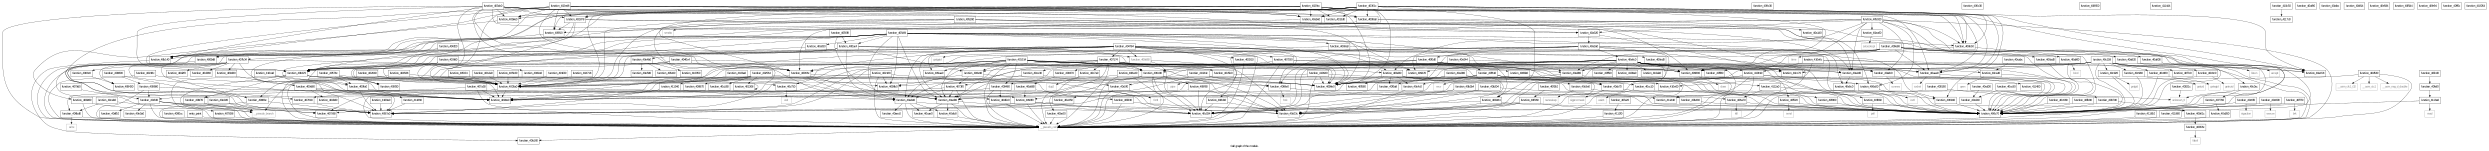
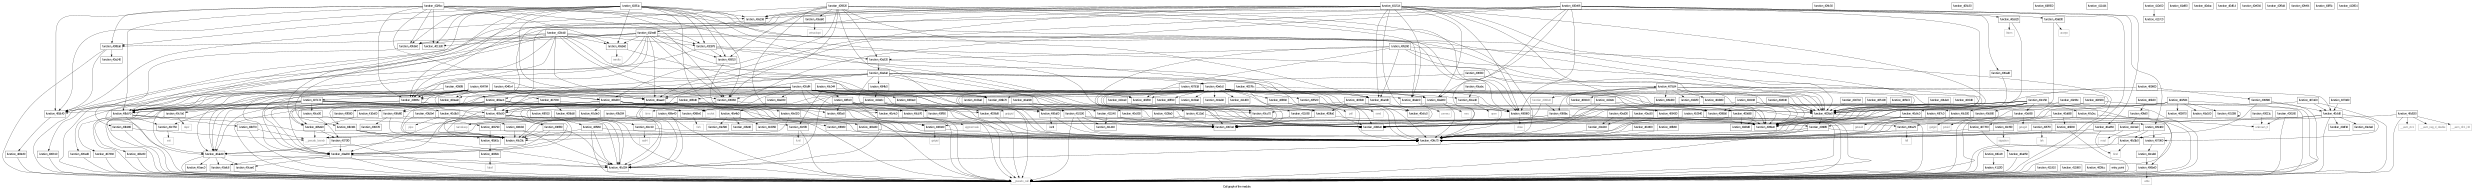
  digraph {
    fontname="Liberation Sans"
    label="Call graph of the module."
    node [fontname="Liberation Sans" shape=record]
    edge [fontname="Liberation Sans"]
    n1 [label="{function_4051f4}"]
    n2 [label="{function_4005a0}"]
    n3 [label="{function_4099e0}"]
    n4 [label="{function_406bd0}"]
    n5 [label="{function_4090f0}"]
    n6 [label="{function_4056f8}"]
    n7 [label="{function_40ad30}"]
    n8 [label="{function_400ac4}"]
    n9 [color=gray50 fontcolor=gray50 label="{__pseudo_call}"]
    n10 [label="{function_40c034}"]
    n11 [label="{function_40afc8}"]
    n12 [label="{function_40cae0}"]
    n13 [label="{function_4097a0}"]
    n14 [label="{function_40ab40}"]
    n15 [label="{function_406c90}"]
    n16 [label="{function_40b140}"]
    n17 [label="{function_4098e0}"]
    n18 [label="{function_4009d8}"]
    n19 [label="{function_406e90}"]
-   n20 [label="{function_408d60}" fontcolor=gray50]
+   n20 [label="{function_408d60}"]
    n21 [label="{function_409c30}"]
    n22 [label="{function_405260}"]
    n23 [label="{function_409f30}"]
    n24 [label="{function_40a2d0}"]
    n25 [label="{function_40a320}"]
    n26 [label="{function_40e5c0}"]
    n27 [label="{function_40a3a0}"]
    n28 [label="{function_40cc70}"]
    n29 [label="{function_406f20}"]
    n30 [label="{function_407b34}"]
    n31 [label="{function_407818}"]
    n32 [label="{function_409d30}"]
-   n33 [label="{function_4082e0}"]
+   n33 [label="{function_4082e0}" fontcolor=gray50]
    n34 [label="{function_4083c0}"]
    n35 [label="{function_408430}"]
    n36 [label="{function_4086bc}"]
    n37 [label="{function_40cfd0}"]
    n38 [label="{function_40d2f0}"]
    n39 [label="{function_40d380}"]
    n40 [label="{function_40d3d0}"]
    n41 [label="{function_409d80}"]
    n42 [label="{function_406c70}"]
    n43 [label="{function_409fa0}"]
    n44 [label="{function_40aec0}"]
    n45 [label="{function_409480}"]
    n46 [label="{function_407960}"]
    n47 [label="{function_40d1b0}"]
    n48 [label="{function_40ceb0}"]
    n49 [label="{function_407030}"]
    n50 [label="{function_406bb0}"]
    n51 [label="{function_408f60}"]
    n52 [label="{function_40c03c}"]
    n53 [label="{function_40cc10}"]
    n54 [label="{function_409600}"]
    n55 [label="{function_409680}"]
    n56 [label="{function_407174}"]
    n57 [label="{function_406880}"]
    n58 [label="{function_4068e0}"]
    n59 [label="{function_40bc60}"]
    n60 [label="{function_40c5b0}"]
    n61 [label="{function_40c750}"]
    n62 [label="{function_40c7a0}"]
    n63 [label="{function_40ce30}"]
    n64 [color=gray50 fontcolor=gray50 label="{close}"]
    n65 [color=gray50 fontcolor=gray50 label="{fork}"]
    n66 [color=gray50 fontcolor=gray50 label="{pipe}"]
    n67 [label="{function_40f860}"]
    n68 [color=gray50 fontcolor=gray50 label="{exit}"]
    n69 [color=gray50 fontcolor=gray50 label="{dup2}"]
    n70 [label="{function_4073f0}"]
    n71 [label="{function_40c5f0}"]
    n72 [color=gray50 fontcolor=gray50 label="{write}"]
    n73 [color=gray50 fontcolor=gray50 label="{__pseudo_branch}"]
    n74 [label="{function_40df10}"]
    n75 [label="{function_40e3a0}"]
    n76 [label="{function_40578c}"]
    n77 [label="{function_405920}"]
    n78 [label="{function_406a00}"]
    n79 [label="{function_406b50}"]
    n80 [label="{function_409f10}"]
    n81 [label="{function_40a158}"]
    n82 [label="{function_40a8c0}"]
    n83 [label="{function_40aa60}"]
    n84 [label="{function_40bd30}"]
-   n85 [color=gray50 fontcolor=gray50 label="{ioctl}"]
+   n85 [color=gray50 fontcolor=black label="{ioctl}"]
    n86 [color=gray50 fontcolor=gray50 label="{time}"]
    n87 [label="{function_40e020}"]
    n88 [color=gray50 fontcolor=gray50 label="{connect}"]
    n89 [color=gray50 fontcolor=gray50 label="{setsockopt}"]
    n90 [label="{function_40b160}"]
    n91 [label="{function_40c4c0}"]
    n92 [label="{function_40c9e0}"]
    n93 [label="{function_40cb70}"]
    n94 [label="{function_40f580}"]
    n95 [label="{function_40f5a8}"]
    n96 [label="{function_405df4}"]
    n97 [label="{function_406940}"]
    n98 [label="{function_4069a0}"]
    n99 [label="{function_409b70}"]
    n100 [label="{function_4099b0}"]
    n101 [label="{function_40a030}"]
    n102 [label="{function_40a980}"]
    n103 [label="{function_40b384}"]
    n104 [label="{function_40bb70}"]
+   n105 [color=gray50 fontcolor=gray50 label="{getpid}"]
    n106 [color=gray50 fontcolor=gray50 label="{getppid}"]
    n107 [label="{function_40e4b0}"]
    n108 [color=gray50 fontcolor=gray50 label="{recv}"]
    n109 [label="{function_40b61c}"]
    n110 [label="{function_407838}"]
    n111 [label="{function_40bf70}"]
    n112 [label="{function_409aa0}"]
    n113 [label="{function_406a70}"]
    n114 [color=gray50 fontcolor=gray50 label="{kill}"]
    n115 [label="{function_406ad0}"]
    n116 [label="{function_407760}"]
    n117 [label="{function_40a050}"]
    n118 [label="{function_406c30}"]
    n119 [label="{function_408650}"]
    n120 [label="{function_4079d0}"]
    n121 [color=gray50 fontcolor=gray50 label="{wait4}"]
    n122 [label="{function_408cb0}"]
    n123 [label="{function_409970}"]
    n124 [label="{function_407a50}"]
    n125 [label="{function_409370}"]
    n126 [label="{function_40dd80}"]
    n127 [label="{function_408e40}"]
    n128 [label="{function_406ed0}"]
    n129 [label="{function_40fd30}"]
    n130 [label="{function_40e580}"]
    n131 [label="{function_40fe90}"]
    n132 [label="{function_410050}"]
    n133 [label="{function_4112a0}"]
    n134 [label="{function_410e6c}"]
    n135 [label="{function_40ff60}"]
    n136 [label="{function_410190}"]
    n137 [label="{function_410e00}"]
    n138 [label="{function_411400}"]
    n139 [label="{function_411440}"]
    n140 [label="{function_4112f0}"]
    n141 [label="{function_4113a0}"]
    n142 [color=gray50 fontcolor=gray50 label="{read}"]
    n143 [label="{function_411444}"]
    n144 [label="{function_411540}"]
    n145 [label="{function_411660}"]
    n146 [label="{function_4117c0}"]
    n147 [label="{function_411810}"]
    n148 [label="{function_411880}"]
    n149 [color=gray50 fontcolor=gray50 label="{__asm_neg_d_double}"]
    n150 [color=gray50 fontcolor=gray50 label="{__asm_cfc1_i32}"]
    n151 [color=gray50 fontcolor=gray50 label="{__asm_ctc1}"]
    n152 [color=gray50 fontcolor=gray50 label="{unknown_0}"]
    n153 [color=gray50 fontcolor=gray50 label="{accept}"]
    n154 [color=gray50 fontcolor=gray50 label="{bind}"]
    n155 [color=gray50 fontcolor=gray50 label="{listen}"]
    n156 [color=gray50 fontcolor=gray50 label="{sendto}"]
    n157 [color=gray50 fontcolor=gray50 label="{socket}"]
    n158 [color=gray50 fontcolor=gray50 label="{fcntl}"]
    n159 [color=gray50 fontcolor=gray50 label="{sigaction}"]
-   n160 [color=gray50 fontcolor=gray50 label="{execve}"]
    n161 [color=gray50 fontcolor=gray50 label="{getegid}"]
    n162 [color=gray50 fontcolor=gray50 label="{geteuid}"]
    n163 [color=gray50 fontcolor=gray50 label="{getgid}"]
    n164 [color=gray50 fontcolor=gray50 label="{getuid}"]
    n165 [color=gray50 fontcolor=gray50 label="{nanosleep}"]
    n166 [color=gray50 fontcolor=gray50 label="{open}"]
    n167 [color=gray50 fontcolor=gray50 label="{sigprocmask}"]
    n168 [color=gray50 fontcolor=gray50 label="{brk}"]
    n169 [color=gray50 fontcolor=gray50 label="{poll}"]
    n170 [color=gray50 fontcolor=gray50 label="{fabsf}"]
    n171 [label="{function_40a090}"]
    n172 [label="{function_40e350}"]
    n173 [label="{function_40a140}"]
    n174 [label="{function_40a160}"]
    n175 [label="{function_40e6c0}"]
    n176 [label="{function_40f0d0}"]
+   n177 [label="{function_40f4b0}"]
    n178 [label="{function_40aae0}"]
    n179 [label="{function_40f520}"]
    n180 [label="{function_40f8b0}"]
    n181 [label="{function_40ff90}"]
    n182 [label="{function_4109a0}"]
    n183 [label="{function_410ab0}"]
    n184 [label="{function_40a800}"]
    n185 [label="{function_40a860}"]
    n186 [label="{function_40a920}"]
    n187 [label="{function_40a9e0}"]
    n188 [label="{function_40af80}"]
    n189 [label="{function_40afac}"]
    n190 [label="{function_40b204}"]
    n191 [label="{function_40b430}"]
    n192 [label="{function_40b2b4}"]
    n193 [label="{function_40b790}"]
    n194 [label="{function_40b56c}"]
    n195 [label="{function_40b8e0}"]
    n196 [label="{function_40b900}"]
    n197 [color=gray50 fontcolor=gray50 label="{send}"]
    n198 [label="{function_40c044}"]
    n199 [label="{function_40ca40}"]
    n200 [label="{function_40f610}"]
    n201 [label="{function_40c0cc}"]
    n202 [label="{function_40c158}"]
    n203 [label="{function_40c860}"]
    n204 [label="{function_40c8c0}"]
    n205 [label="{function_40c920}"]
    n206 [label="{function_40c980}"]
    n207 [label="{function_40f7c0}"]
-   n208 [label="{function_40c680}"]
    n209 [label="{function_40c6f0}"]
    n210 [label="{function_40c800}"]
    n211 [label="{function_40cabc}"]
    n212 [label="{function_40cc90}"]
    n213 [label="{function_40cd40}"]
    n214 [label="{function_40cd00}"]
    n215 [label="{function_40d530}"]
    n216 [label="{function_40df14}"]
    n217 [label="{function_40e584}"]
    n218 [label="{function_410ba0}"]
    n219 [label="{function_40f5d4}"]
    n220 [label="{function_40f7f0}"]
    n221 [label="{function_40f910}"]
    n222 [label="{function_40f960}"]
    n223 [label="{function_40faf0}"]
    n224 [label="{function_40fb80}"]
    n225 [label="{function_40fcd0}"]
    n226 [label="{function_40fe20}"]
    n227 [label="{function_40fe94}"]
    n228 [label="{function_40ff5c}"]
    n229 [label="{function_410054}"]
    n230 [label="{function_4100a0}"]
    n231 [label="{function_41044c}"]
    n232 [label="{function_410640}"]
    n233 [label="{function_410c50}"]
    n234 [label="{function_410ca0}"]
    n235 [label="{function_4000cc}"]
    n236 [label="{function_400160}"]
    n237 [label="{function_40021c}"]
    n238 [label="{entry_point}"]
    n239 [label="{function_400310}"]
    n240 [label="{function_40066c}"]
    n241 [label="{function_4008a8}"]
    n242 [label="{function_400e88}"]
    n243 [label="{function_401308}"]
    n244 [label="{function_4013d0}"]
    n245 [label="{function_401514}"]
    n246 [label="{function_401de0}"]
    n247 [color=gray50 label="{function_401fd0}"]
    n248 [label="{function_402040}"]
    n249 [label="{function_402168}"]
    n250 [label="{function_40238c}"]
    n251 [label="{function_402564}"]
    n252 [label="{function_402878}"]
    n253 [label="{function_4029cc}"]
    n254 [label="{function_402ed8}"]
    n255 [label="{function_40361c}"]
    n256 [label="{function_403cb0}"]
    n257 [label="{function_403fd0}"]
    n258 [label="{function_4040c4}"]
    n259 [label="{function_404568}"]
    n260 [label="{function_404718}"]
    n261 [label="{function_404784}"]
    n262 [label="{function_405100}"]
    n1 -> n2
    n2 -> n3
    n2 -> n4
    n2 -> n5
    n4 -> n9
    n4 -> n72
    n5 -> n9
    n5 -> n10
    n5 -> n46
    n5 -> n52
    n6 -> n7
    n6 -> n8
    n7 -> n9
    n7 -> n10
    n7 -> n11
    n7 -> n12
    n8 -> n13
    n8 -> n14
    n8 -> n15
    n8 -> n16
    n8 -> n17
    n8 -> n18
    n8 -> n19
    n8 -> n20
    n11 -> n9
    n12 -> n9
    n14 -> n9
    n14 -> n10
    n14 -> n11
    n14 -> n12
    n14 -> n44
    n15 -> n5
    n15 -> n7
    n15 -> n9
    n15 -> n10
    n15 -> n51
    n15 -> n52
    n16 -> n90
    n18 -> n3
    n18 -> n9
    n19 -> n70
    n19 -> n73
    n20 -> n10
    n20 -> n52
    n20 -> n125
    n22 -> n2
    n22 -> n3
    n22 -> n9
    n22 -> n13
+   n22 -> n23
    n22 -> n24
    n22 -> n25
    n24 -> n26
    n25 -> n27
    n25 -> n28
    n27 -> n7
    n27 -> n9
    n27 -> n10
    n27 -> n13
    n27 -> n26
    n27 -> n42
    n27 -> n52
    n27 -> n99
    n27 -> n175
    n27 -> n176
+   n27 -> n177
    n29 -> n30
    n29 -> n31
    n30 -> n3
    n30 -> n9
    n30 -> n32
    n30 -> n33
    n30 -> n34
    n30 -> n35
    n30 -> n36
+   n30 -> n37
    n30 -> n38
    n30 -> n39
+   n30 -> n40
    n31 -> n13
    n32 -> n41
    n33 -> n17
    n33 -> n36
    n34 -> n35
    n36 -> n9
    n36 -> n13
    n37 -> n9
    n37 -> n13
    n37 -> n46
    n37 -> n73
    n37 -> n74
    n37 -> n75
    n41 -> n3
    n41 -> n13
    n41 -> n40
    n41 -> n42
    n43 -> n3
    n43 -> n13
    n43 -> n14
    n45 -> n9
    n45 -> n46
    n45 -> n47
-   n48 -> n46
+   n46 -> n48
    n47 -> n9
-   n47 -> n42
+   n47 -> n154
    n48 -> n4
    n49 -> n9
    n49 -> n15
    n49 -> n42
    n49 -> n50
    n50 -> n53
    n51 -> n7
    n51 -> n10
    n51 -> n52
    n53 -> n42
    n53 -> n121
    n54 -> n3
    n54 -> n55
    n55 -> n9
    n55 -> n37
    n55 -> n47
    n56 -> n7
    n56 -> n9
    n56 -> n14
    n56 -> n15
    n56 -> n42
    n56 -> n57
    n56 -> n58
    n56 -> n59
    n56 -> n60
    n56 -> n61
    n56 -> n62
    n56 -> n63
    n57 -> n9
    n57 -> n64
    n58 -> n42
    n58 -> n65
    n59 -> n9
    n60 -> n66
    n60 -> n67
    n61 -> n68
    n62 -> n9
    n62 -> n69
    n63 -> n70
    n63 -> n71
    n67 -> n42
    n70 -> n7
    n70 -> n9
    n70 -> n14
-   n70 -> n31
    n71 -> n9
    n71 -> n158
    n76 -> n3
    n76 -> n7
    n76 -> n23
    n76 -> n43
    n77 -> n9
    n77 -> n16
    n77 -> n24
    n77 -> n25
    n77 -> n42
    n77 -> n57
    n77 -> n78
    n77 -> n79
    n77 -> n80
    n77 -> n81
    n77 -> n82
    n77 -> n83
    n77 -> n84
    n78 -> n42
    n78 -> n85
    n79 -> n42
    n79 -> n86
    n80 -> n87
    n82 -> n42
    n82 -> n88
    n83 -> n89
    n84 -> n9
    n84 -> n42
    n84 -> n91
    n84 -> n92
    n84 -> n93
    n84 -> n94
    n84 -> n95
    n87 -> n13
    n87 -> n73
-   n9 -> n90
+   n90 -> n9
    n91 -> n9
    n92 -> n42
    n92 -> n165
    n93 -> n42
    n93 -> n167
    n96 -> n2
    n96 -> n3
    n96 -> n7
    n96 -> n8
    n96 -> n9
    n96 -> n14
    n96 -> n17
    n96 -> n18
    n96 -> n23
    n96 -> n58
    n96 -> n79
    n96 -> n97
    n96 -> n98
    n96 -> n99
    n96 -> n100
    n96 -> n101
    n96 -> n102
    n96 -> n103
    n96 -> n104
    n97 -> n42
+   n97 -> n105
    n98 -> n42
    n98 -> n106
    n101 -> n107
    n102 -> n42
    n102 -> n108
    n103 -> n10
    n103 -> n52
    n103 -> n109
    n104 -> n9
    n104 -> n10
    n104 -> n52
    n104 -> n61
    n104 -> n110
    n104 -> n111
    n107 -> n130
    n107 -> n131
    n107 -> n132
    n109 -> n194
    n110 -> n9
    n111 -> n9
    n111 -> n73
    n113 -> n42
    n113 -> n114
    n115 -> n42
    n116 -> n42
    n116 -> n117
    n117 -> n9
    n120 -> n37
    n122 -> n10
    n122 -> n52
    n124 -> n3
    n124 -> n9
    n124 -> n37
-   n125 -> n126
    n126 -> n5
    n126 -> n9
    n126 -> n129
    n127 -> n9
    n127 -> n10
    n127 -> n45
    n127 -> n52
    n128 -> n9
    n129 -> n9
    n129 -> n42
    n133 -> n97
    n133 -> n113
    n134 -> n9
-   n185 -> n15
+   n134 -> n15
    n134 -> n42
    n134 -> n135
    n134 -> n136
    n134 -> n137
    n136 -> n9
    n136 -> n13
    n136 -> n17
    n136 -> n42
-   n136 -> n138
+   n175 -> n138
    n136 -> n139
-   n19 -> n137
+   n137 -> n19
    n140 -> n9
    n141 -> n42
    n141 -> n142
    n144 -> n3
    n144 -> n13
    n144 -> n139
    n145 -> n13
    n147 -> n9
    n148 -> n9
    n171 -> n17
    n171 -> n78
    n171 -> n172
    n172 -> n13
    n175 -> n3
    n175 -> n7
    n175 -> n9
    n175 -> n10
    n175 -> n13
    n175 -> n14
    n175 -> n17
    n175 -> n24
    n175 -> n28
    n175 -> n42
    n175 -> n52
    n175 -> n57
    n175 -> n82
    n175 -> n99
    n175 -> n102
    n175 -> n136
    n175 -> n178
    n175 -> n179
    n175 -> n180
    n175 -> n181
    n175 -> n182
    n175 -> n183
    n176 -> n9
    n176 -> n10
    n176 -> n15
    n176 -> n19
    n176 -> n28
    n176 -> n52
    n176 -> n135
-   n178 -> n42
+   n177 -> n134
    n178 -> n157
    n179 -> n42
    n179 -> n197
    n180 -> n42
    n180 -> n169
    n184 -> n42
    n184 -> n153
    n185 -> n42
    n185 -> n154
    n186 -> n42
    n186 -> n155
    n187 -> n42
    n187 -> n156
    n190 -> n10
    n190 -> n52
    n190 -> n191
    n191 -> n42
-   n192 -> n10
    n192 -> n52
    n192 -> n193
    n193 -> n42
    n193 -> n109
    n194 -> n170
    n195 -> n196
    n196 -> n9
    n196 -> n73
    n198 -> n71
    n198 -> n199
    n198 -> n200
    n199 -> n42
    n199 -> n166
    n200 -> n9
    n200 -> n10
    n200 -> n91
    n200 -> n93
    n200 -> n95
    n200 -> n133
    n201 -> n116
    n201 -> n152
    n202 -> n9
    n202 -> n13
    n202 -> n17
    n202 -> n28
    n202 -> n42
    n202 -> n104
    n202 -> n201
    n202 -> n203
    n202 -> n204
    n202 -> n205
    n202 -> n206
    n202 -> n207
    n203 -> n42
    n203 -> n161
    n204 -> n42
    n204 -> n162
    n205 -> n42
    n205 -> n163
    n206 -> n42
    n206 -> n164
-   n208 -> n42
    n209 -> n42
    n209 -> n159
    n210 -> n42
-   n210 -> n160
    n211 -> n199
    n212 -> n213
    n213 -> n42
    n214 -> n213
    n215 -> n9
    n215 -> n17
    n215 -> n149
    n215 -> n150
    n215 -> n151
    n218 -> n144
    n220 -> n42
    n220 -> n168
    n221 -> n222
    n222 -> n9
    n222 -> n10
    n222 -> n42
    n222 -> n52
    n223 -> n141
    n224 -> n42
    n225 -> n223
    n226 -> n140
    n230 -> n13
    n231 -> n3
    n231 -> n17
    n231 -> n42
    n231 -> n100
    n232 -> n3
    n232 -> n9
    n232 -> n17
    n232 -> n42
    n233 -> n146
    n234 -> n43
    n234 -> n145
    n235 -> n9
    n236 -> n9
    n236 -> n152
    n237 -> n152
    n238 -> n9
    n239 -> n9
    n240 -> n2
    n240 -> n7
    n240 -> n14
    n240 -> n58
    n241 -> n9
    n241 -> n16
    n241 -> n173
    n242 -> n2
    n242 -> n17
    n242 -> n57
    n242 -> n58
    n242 -> n81
    n242 -> n102
    n242 -> n104
    n242 -> n115
    n242 -> n178
    n242 -> n184
    n242 -> n185
    n242 -> n186
    n243 -> n243
    n245 -> n2
    n245 -> n3
    n245 -> n9
    n245 -> n15
    n245 -> n17
    n245 -> n19
    n245 -> n24
    n245 -> n45
    n245 -> n57
    n245 -> n81
    n245 -> n82
    n245 -> n100
    n245 -> n102
    n245 -> n104
    n245 -> n112
    n245 -> n178
    n245 -> n240
    n246 -> n2
    n247 -> n2
    n248 -> n2
    n248 -> n3
    n249 -> n2
    n249 -> n9
    n249 -> n17
    n249 -> n100
    n250 -> n2
    n250 -> n9
    n251 -> n2
    n251 -> n3
    n251 -> n9
    n251 -> n100
    n251 -> n123
    n251 -> n174
    n251 -> n243
    n252 -> n2
    n252 -> n24
    n252 -> n25
    n252 -> n80
    n252 -> n104
    n253 -> n2
    n253 -> n16
    n253 -> n17
    n253 -> n79
    n253 -> n81
    n253 -> n104
    n253 -> n178
    n253 -> n187
    n253 -> n195
    n253 -> n240
    n253 -> n241
    n253 -> n244
    n253 -> n252
    n254 -> n2
    n254 -> n13
    n254 -> n16
    n254 -> n79
    n254 -> n80
-   n254 -> n81
+   n81 -> n254
    n254 -> n104
    n254 -> n178
    n254 -> n187
    n254 -> n195
    n254 -> n240
    n254 -> n241
    n254 -> n244
    n254 -> n252
    n255 -> n2
    n255 -> n16
    n255 -> n17
    n255 -> n57
    n255 -> n79
    n255 -> n80
    n255 -> n81
    n255 -> n97
    n255 -> n103
    n255 -> n104
    n255 -> n178
    n255 -> n187
    n255 -> n195
    n255 -> n240
    n255 -> n241
    n255 -> n244
    n255 -> n252
-   n256 -> n2
    n256 -> n9
    n256 -> n14
    n256 -> n16
    n256 -> n17
    n256 -> n57
    n256 -> n78
    n256 -> n79
    n256 -> n104
    n256 -> n178
    n256 -> n187
    n256 -> n195
    n256 -> n240
    n256 -> n252
    n257 -> n2
    n257 -> n43
    n257 -> n57
    n257 -> n104
    n258 -> n2
    n258 -> n84
    n258 -> n104
    n258 -> n240
    n259 -> n2
    n259 -> n9
    n259 -> n113
    n260 -> n2
    n261 -> n2
    n261 -> n3
    n261 -> n7
    n261 -> n9
    n261 -> n14
    n261 -> n17
    n261 -> n20
    n261 -> n23
    n261 -> n49
    n261 -> n56
    n261 -> n84
    n261 -> n99
    n261 -> n104
    n261 -> n112
    n261 -> n122
    n261 -> n128
    n261 -> n239
    n261 -> n240
    n262 -> n2
  }
